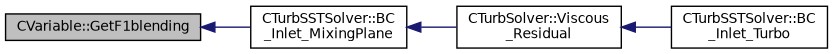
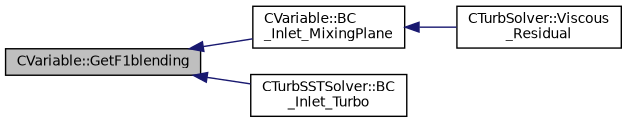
  digraph {
    rankdir=LR
    node [color=black fillcolor=white fontname=Helvetica fontsize=10 shape=record style=filled]
    edge [color=midnightblue dir=back fontname=Helvetica fontsize=10 labelfontname=Helvetica labelfontsize=10 style=solid]
    n1 [fillcolor=grey75 fontcolor=black height=0.2 label="CVariable::GetF1blending" width=0.4]
-   n2 [height=0.2 label="CTurbSSTSolver::BC\l_Inlet_MixingPlane" width=0.4]
+   n2 [height=0.2 label="CVariable::BC\l_Inlet_MixingPlane" width=0.4]
    n3 [height=0.2 label="CTurbSSTSolver::BC\l_Inlet_Turbo" width=0.4]
    n4 [height=0.2 label="CTurbSolver::Viscous\l_Residual" width=0.4]
    n1 -> n2
-   n4 -> n3
+   n1 -> n3
    n2 -> n4
  }
